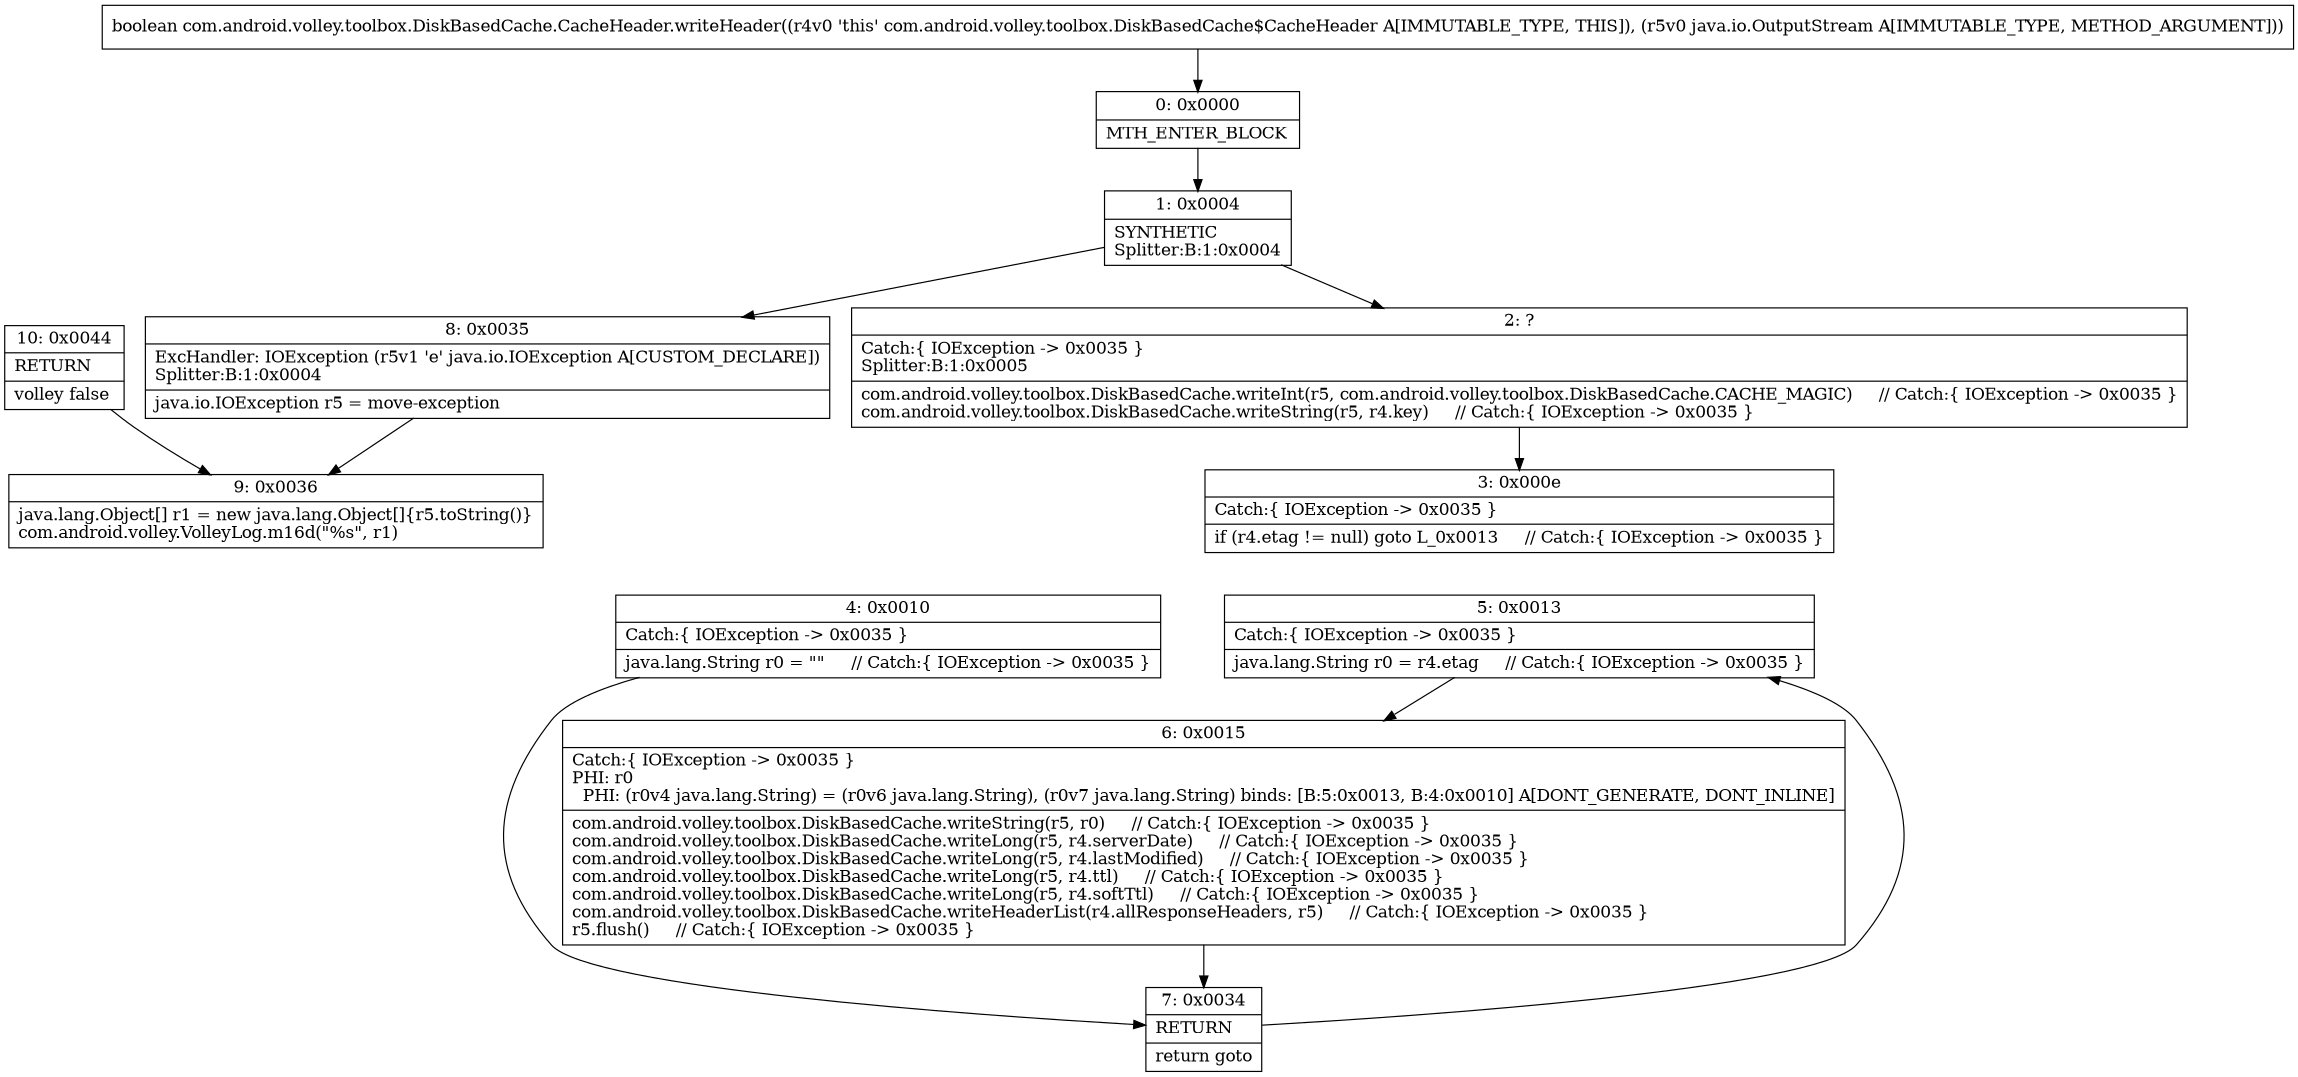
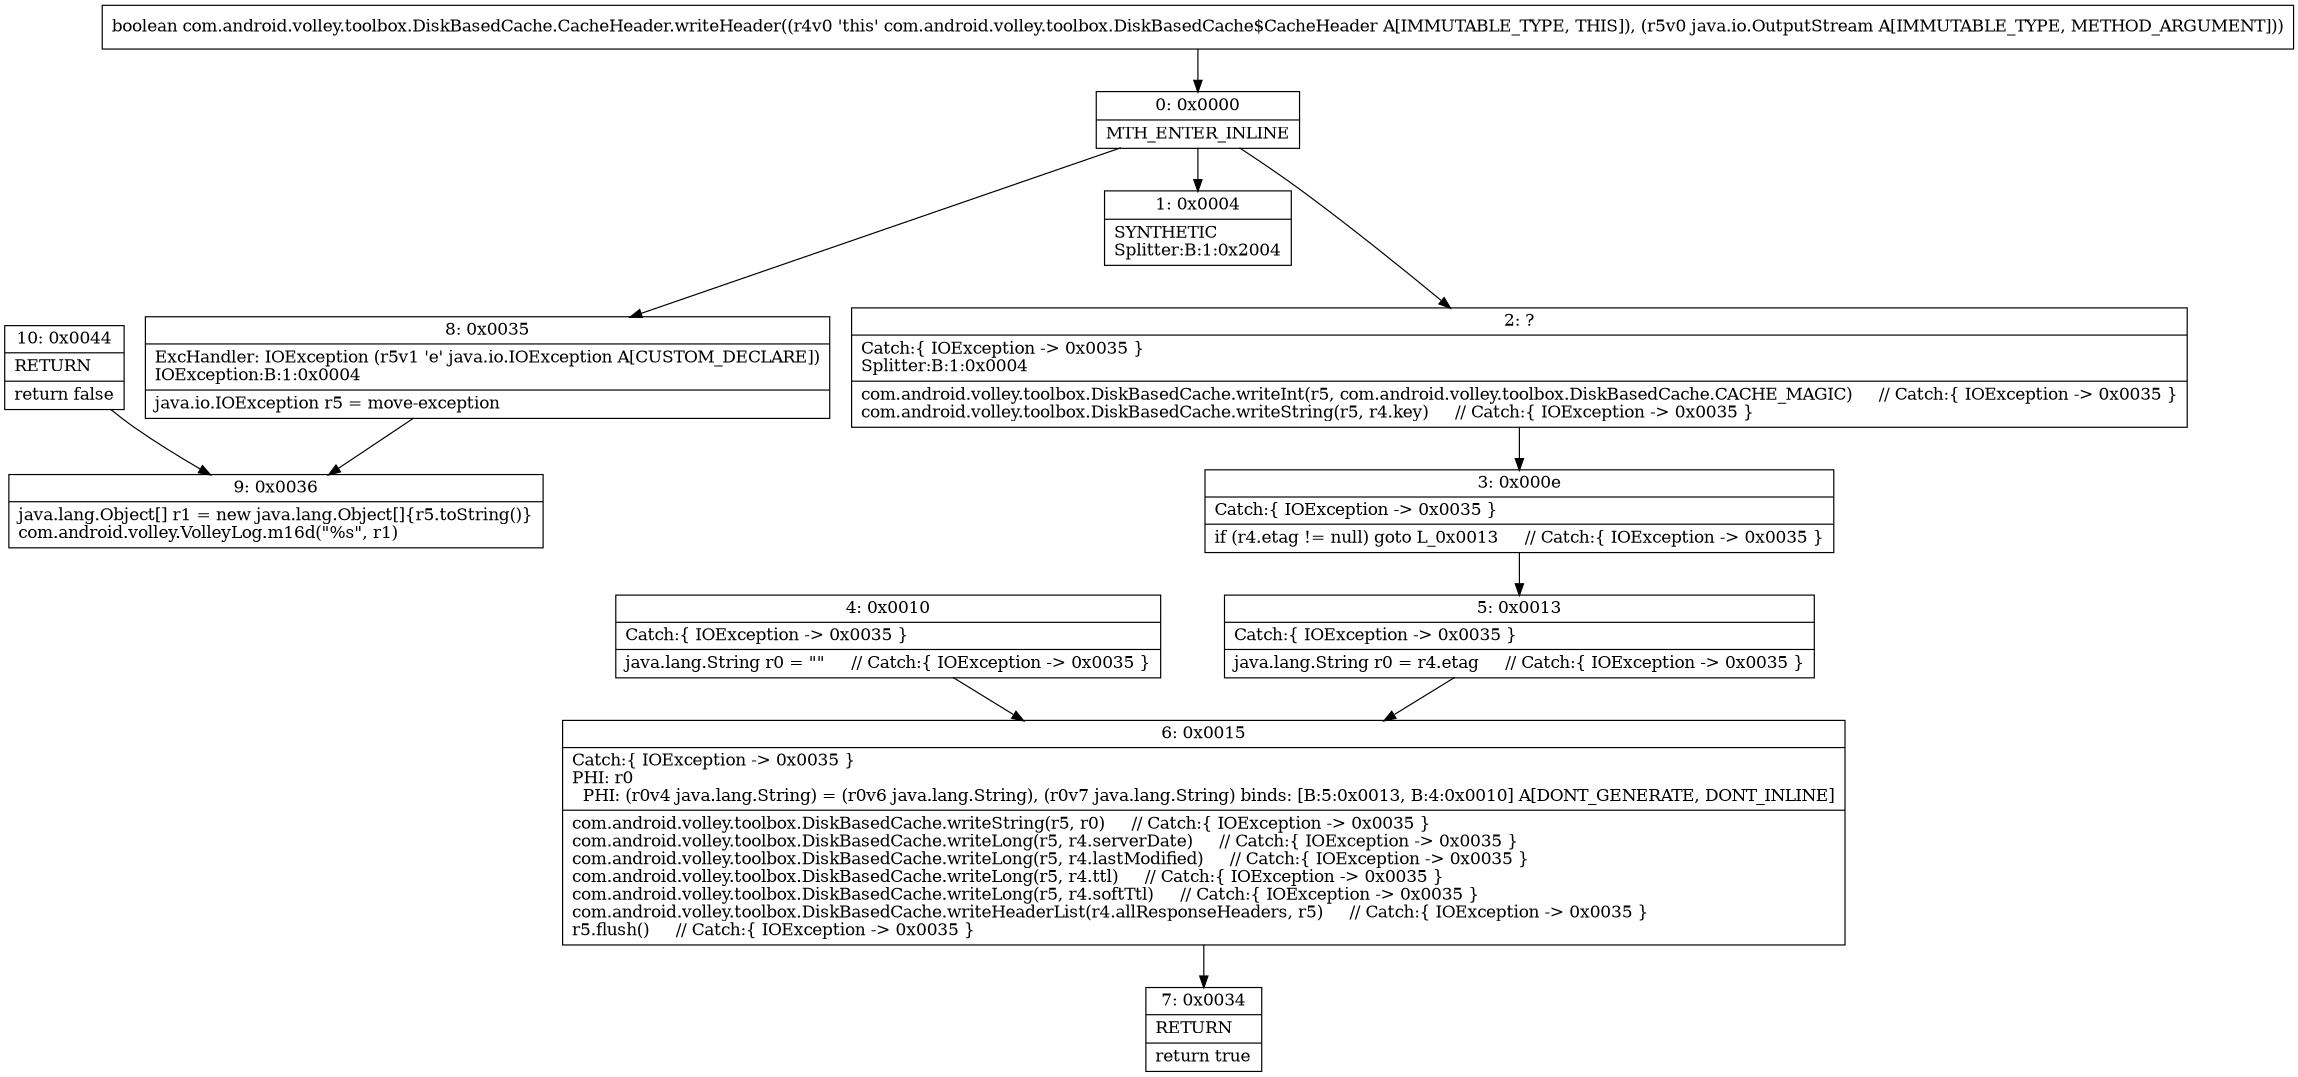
  digraph {
    node [shape=record]
-   n1 [label="{0\:\ 0x0000|MTH_ENTER_BLOCK\l}"]
-   n2 [label="{1\:\ 0x0004|SYNTHETIC\lSplitter:B:1:0x0004\l}"]
-   n3 [label="{2\:\ ?|Catch:\{ IOException \-\> 0x0035 \}\lSplitter:B:1:0x0005\l|com.android.volley.toolbox.DiskBasedCache.writeInt(r5, com.android.volley.toolbox.DiskBasedCache.CACHE_MAGIC)     \/\/ Catch:\{ IOException \-\> 0x0035 \}\lcom.android.volley.toolbox.DiskBasedCache.writeString(r5, r4.key)     \/\/ Catch:\{ IOException \-\> 0x0035 \}\l}"]
-   n4 [label="{8\:\ 0x0035|ExcHandler: IOException (r5v1 'e' java.io.IOException A[CUSTOM_DECLARE])\lSplitter:B:1:0x0004\l|java.io.IOException r5 = move\-exception\l}"]
+   n1 [label="{0\:\ 0x0000|MTH_ENTER_INLINE\l}"]
+   n2 [label="{1\:\ 0x0004|SYNTHETIC\lSplitter:B:1:0x2004\l}"]
+   n3 [label="{2\:\ ?|Catch:\{ IOException \-\> 0x0035 \}\lSplitter:B:1:0x0004\l|com.android.volley.toolbox.DiskBasedCache.writeInt(r5, com.android.volley.toolbox.DiskBasedCache.CACHE_MAGIC)     \/\/ Catch:\{ IOException \-\> 0x0035 \}\lcom.android.volley.toolbox.DiskBasedCache.writeString(r5, r4.key)     \/\/ Catch:\{ IOException \-\> 0x0035 \}\l}"]
+   n4 [label="{8\:\ 0x0035|ExcHandler: IOException (r5v1 'e' java.io.IOException A[CUSTOM_DECLARE])\lIOException:B:1:0x0004\l|java.io.IOException r5 = move\-exception\l}"]
    n5 [label="{3\:\ 0x000e|Catch:\{ IOException \-\> 0x0035 \}\l|if (r4.etag != null) goto L_0x0013     \/\/ Catch:\{ IOException \-\> 0x0035 \}\l}"]
    n6 [label="{9\:\ 0x0036|java.lang.Object[] r1 = new java.lang.Object[]\{r5.toString()\}\lcom.android.volley.VolleyLog.m16d(\"%s\", r1)\l}"]
    n7 [label="{5\:\ 0x0013|Catch:\{ IOException \-\> 0x0035 \}\l|java.lang.String r0 = r4.etag     \/\/ Catch:\{ IOException \-\> 0x0035 \}\l}"]
    n8 [label="{4\:\ 0x0010|Catch:\{ IOException \-\> 0x0035 \}\l|java.lang.String r0 = \"\"     \/\/ Catch:\{ IOException \-\> 0x0035 \}\l}"]
    n9 [label="{6\:\ 0x0015|Catch:\{ IOException \-\> 0x0035 \}\lPHI: r0 \l  PHI: (r0v4 java.lang.String) = (r0v6 java.lang.String), (r0v7 java.lang.String) binds: [B:5:0x0013, B:4:0x0010] A[DONT_GENERATE, DONT_INLINE]\l|com.android.volley.toolbox.DiskBasedCache.writeString(r5, r0)     \/\/ Catch:\{ IOException \-\> 0x0035 \}\lcom.android.volley.toolbox.DiskBasedCache.writeLong(r5, r4.serverDate)     \/\/ Catch:\{ IOException \-\> 0x0035 \}\lcom.android.volley.toolbox.DiskBasedCache.writeLong(r5, r4.lastModified)     \/\/ Catch:\{ IOException \-\> 0x0035 \}\lcom.android.volley.toolbox.DiskBasedCache.writeLong(r5, r4.ttl)     \/\/ Catch:\{ IOException \-\> 0x0035 \}\lcom.android.volley.toolbox.DiskBasedCache.writeLong(r5, r4.softTtl)     \/\/ Catch:\{ IOException \-\> 0x0035 \}\lcom.android.volley.toolbox.DiskBasedCache.writeHeaderList(r4.allResponseHeaders, r5)     \/\/ Catch:\{ IOException \-\> 0x0035 \}\lr5.flush()     \/\/ Catch:\{ IOException \-\> 0x0035 \}\l}"]
-   n10 [label="{7\:\ 0x0034|RETURN\l|return goto\l}"]
-   n11 [label="{10\:\ 0x0044|RETURN\l|volley false\l}"]
+   n10 [label="{7\:\ 0x0034|RETURN\l|return true\l}"]
+   n11 [label="{10\:\ 0x0044|RETURN\l|return false\l}"]
    n12 [label="{boolean com.android.volley.toolbox.DiskBasedCache.CacheHeader.writeHeader((r4v0 'this' com.android.volley.toolbox.DiskBasedCache$CacheHeader A[IMMUTABLE_TYPE, THIS]), (r5v0 java.io.OutputStream A[IMMUTABLE_TYPE, METHOD_ARGUMENT])) }"]
    n1 -> n2
-   n2 -> n3
-   n2 -> n4
+   n1 -> n3
+   n1 -> n4
    n3 -> n5
    n4 -> n6
-   n10 -> n7
+   n5 -> n7
    n7 -> n9
-   n8 -> n10
+   n8 -> n9
    n9 -> n10
    n11 -> n6
    n12 -> n1
  }
